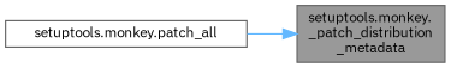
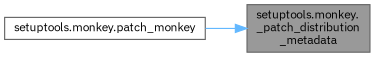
  digraph {
    rankdir=RL
    fontname="IBM Plex Sans"
    node [fontname="IBM Plex Sans" fontsize=10 shape=box style=filled]
    n1 [color=gray40 fillcolor=grey60 fontcolor=black height=0.2 label="setuptools.monkey.\l_patch_distribution\l_metadata" width=0.4]
-   n2 [color=grey40 fillcolor=white height=0.2 label="setuptools.monkey.patch_all" width=0.4]
+   n2 [color=grey40 fillcolor=white height=0.2 label="setuptools.monkey.patch_monkey" width=0.4]
    n1 -> n2 [color=steelblue1 dir=back fontname="IBM Plex Sans" fontsize=10 labelfontname=Helvetica labelfontsize=10 style=solid]
  }
